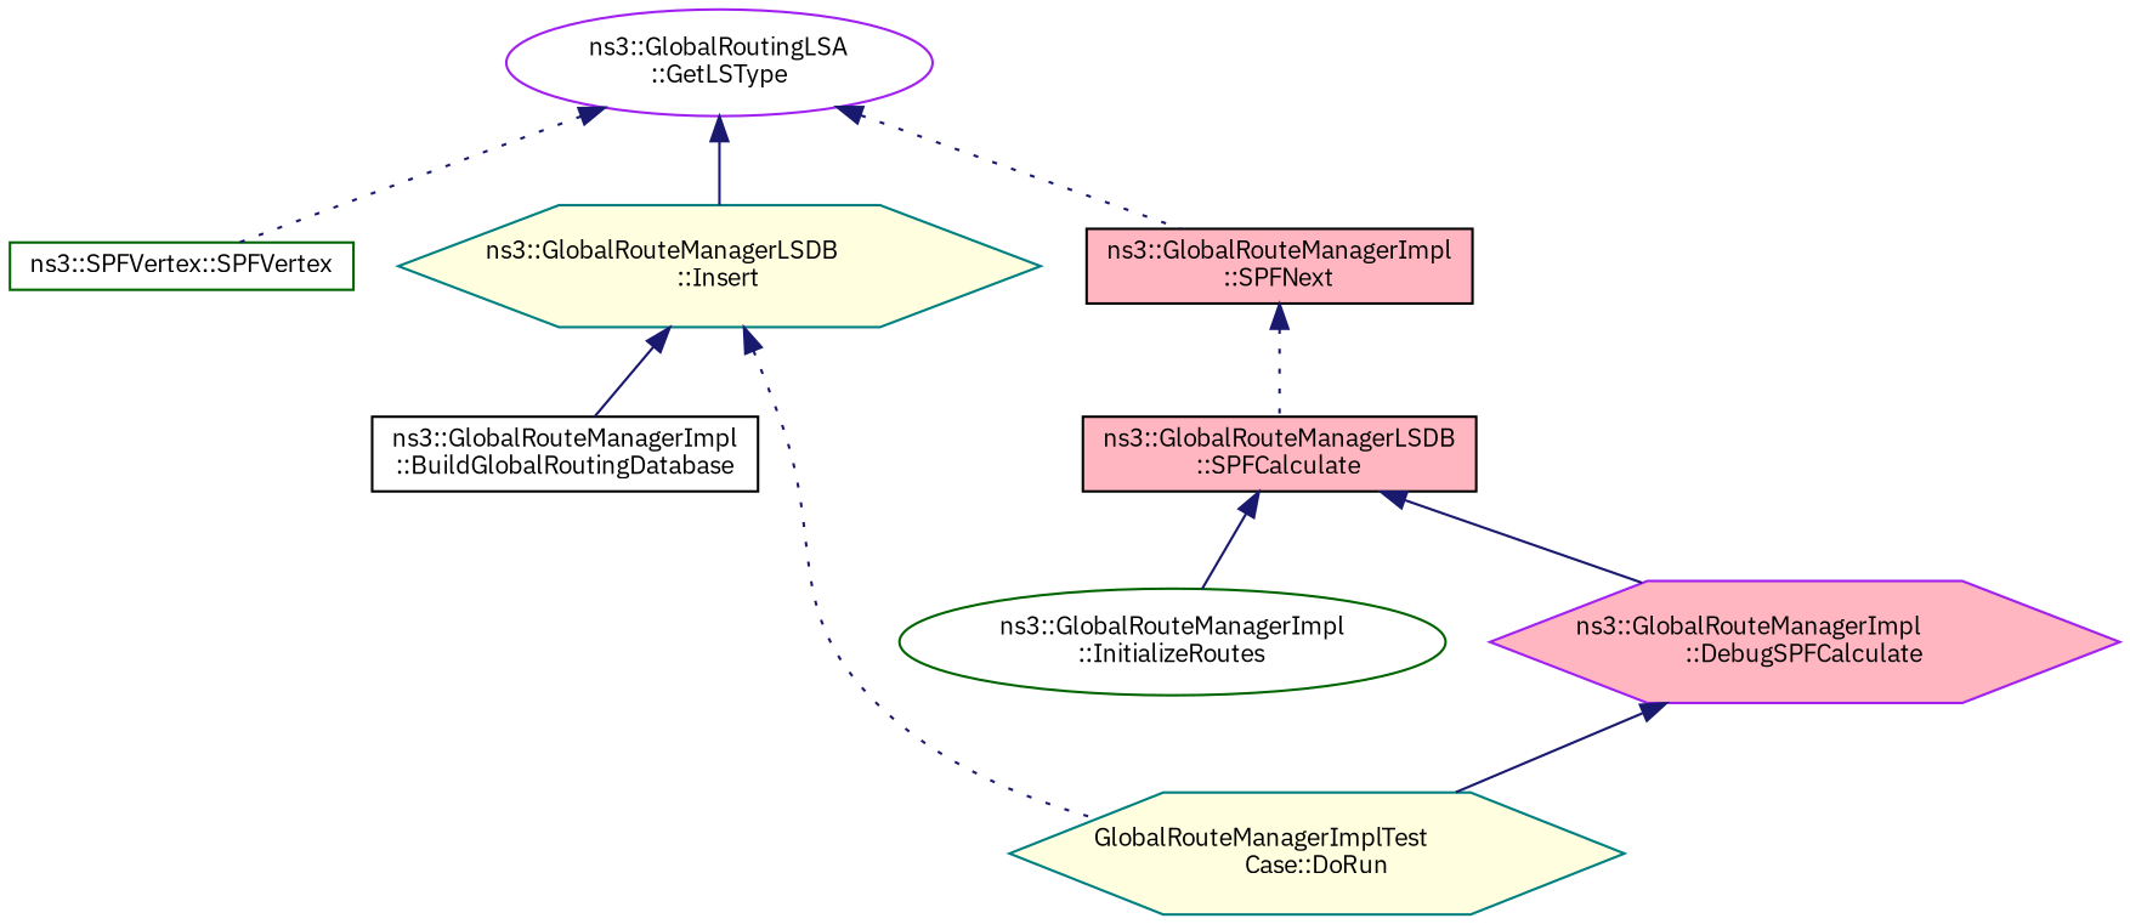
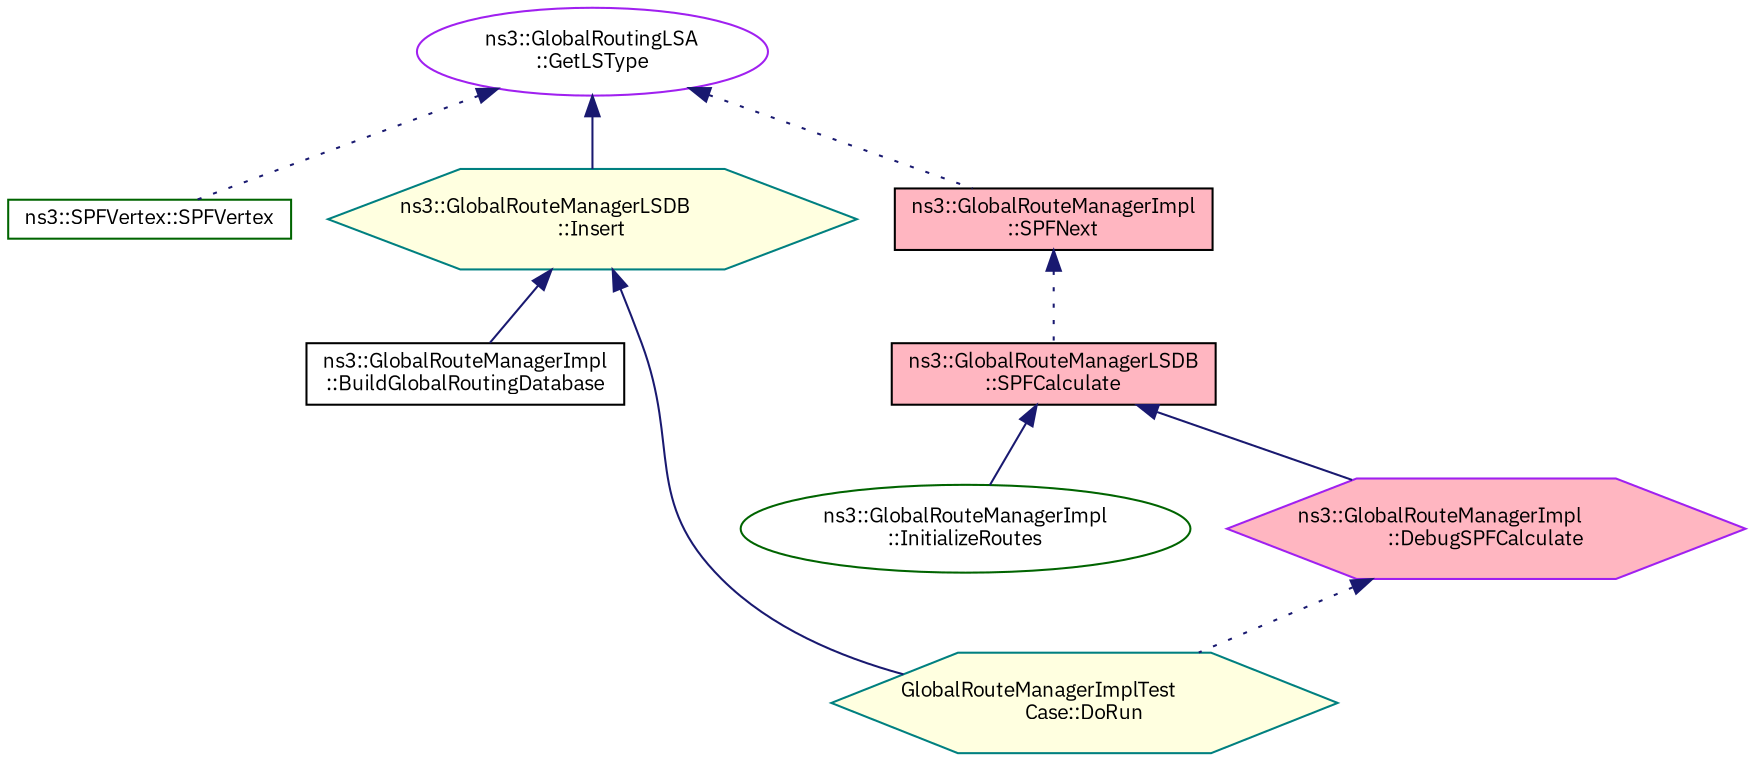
  digraph {
    fontname="IBM Plex Sans"
    rankdir=TB
    node [color=black fillcolor=white fontname="IBM Plex Sans" fontsize=10 shape=box style=filled]
    edge [color=midnightblue dir=back fontname="IBM Plex Sans" fontsize=10 labelfontname=Helvetica labelfontsize=10 style=solid]
    n1 [color=purple fontcolor=black height=0.2 label="ns3::GlobalRoutingLSA\l::GetLSType" shape=ellipse width=0.4]
    n2 [color=darkgreen height=0.2 label="ns3::SPFVertex::SPFVertex" width=0.4]
    n3 [color=teal fillcolor=lightyellow height=0.2 label="ns3::GlobalRouteManagerLSDB\l::Insert" shape=hexagon width=0.4]
    n4 [fillcolor=lightpink height=0.2 label="ns3::GlobalRouteManagerImpl\l::SPFNext" width=0.4]
    n5 [height=0.2 label="ns3::GlobalRouteManagerImpl\l::BuildGlobalRoutingDatabase" width=0.4]
    n6 [color=teal fillcolor=lightyellow height=0.2 label="GlobalRouteManagerImplTest\lCase::DoRun" shape=hexagon width=0.4]
    n7 [fillcolor=lightpink height=0.2 label="ns3::GlobalRouteManagerLSDB\l::SPFCalculate" width=0.4]
    n8 [color=darkgreen height=0.2 label="ns3::GlobalRouteManagerImpl\l::InitializeRoutes" shape=ellipse width=0.4]
    n9 [color=purple fillcolor=lightpink height=0.2 label="ns3::GlobalRouteManagerImpl\l::DebugSPFCalculate" shape=hexagon width=0.4]
    n1 -> n2 [style=dotted]
    n1 -> n3
    n1 -> n4 [style=dotted]
    n3 -> n5
-   n3 -> n6 [style=dotted]
+   n3 -> n6
    n4 -> n7 [style=dotted]
    n7 -> n8
    n7 -> n9
-   n9 -> n6
+   n9 -> n6 [style=dotted]
  }
